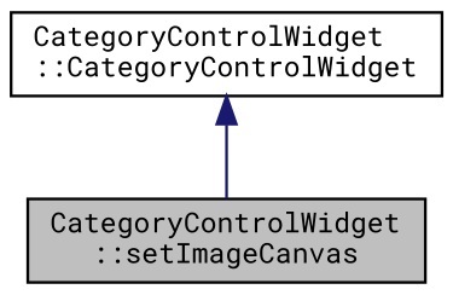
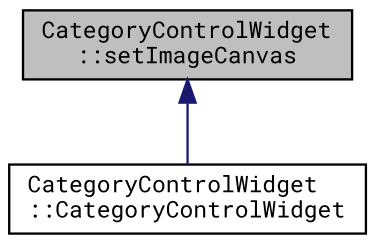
  digraph {
    rankdir=TB
    fontname="Roboto Mono"
    node [color=black fontname="Roboto Mono" fontsize=10 shape=record style=filled]
    n1 [fillcolor=grey75 fontcolor=black height=0.2 label="CategoryControlWidget\l::setImageCanvas" width=0.4]
    n2 [fillcolor=white height=0.2 label="CategoryControlWidget\l::CategoryControlWidget" width=0.4]
-   n2 -> n1 [color=midnightblue dir=back fontname="Roboto Mono" fontsize=10 labelfontname=Helvetica labelfontsize=10 style=solid]
+   n1 -> n2 [color=midnightblue dir=back fontname="Roboto Mono" fontsize=10 labelfontname=Helvetica labelfontsize=10 style=solid]
  }
